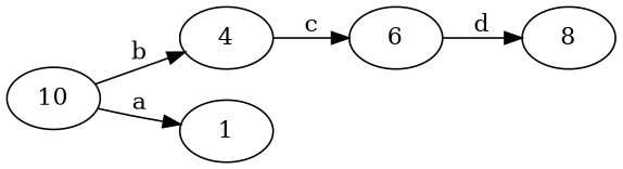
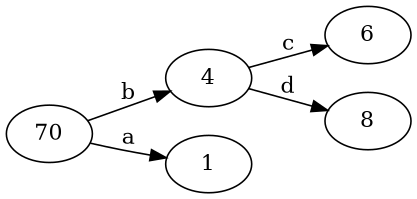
  strict digraph {
    rankdir=LR
    4
    6
    8
-   10
+   10 [label=70]
    1
    4 -> 6 [label=c]
-   6 -> 8 [label=d]
+   4 -> 8 [label=d]
    10 -> 4 [label=b]
    10 -> 1 [label=a]
  }
